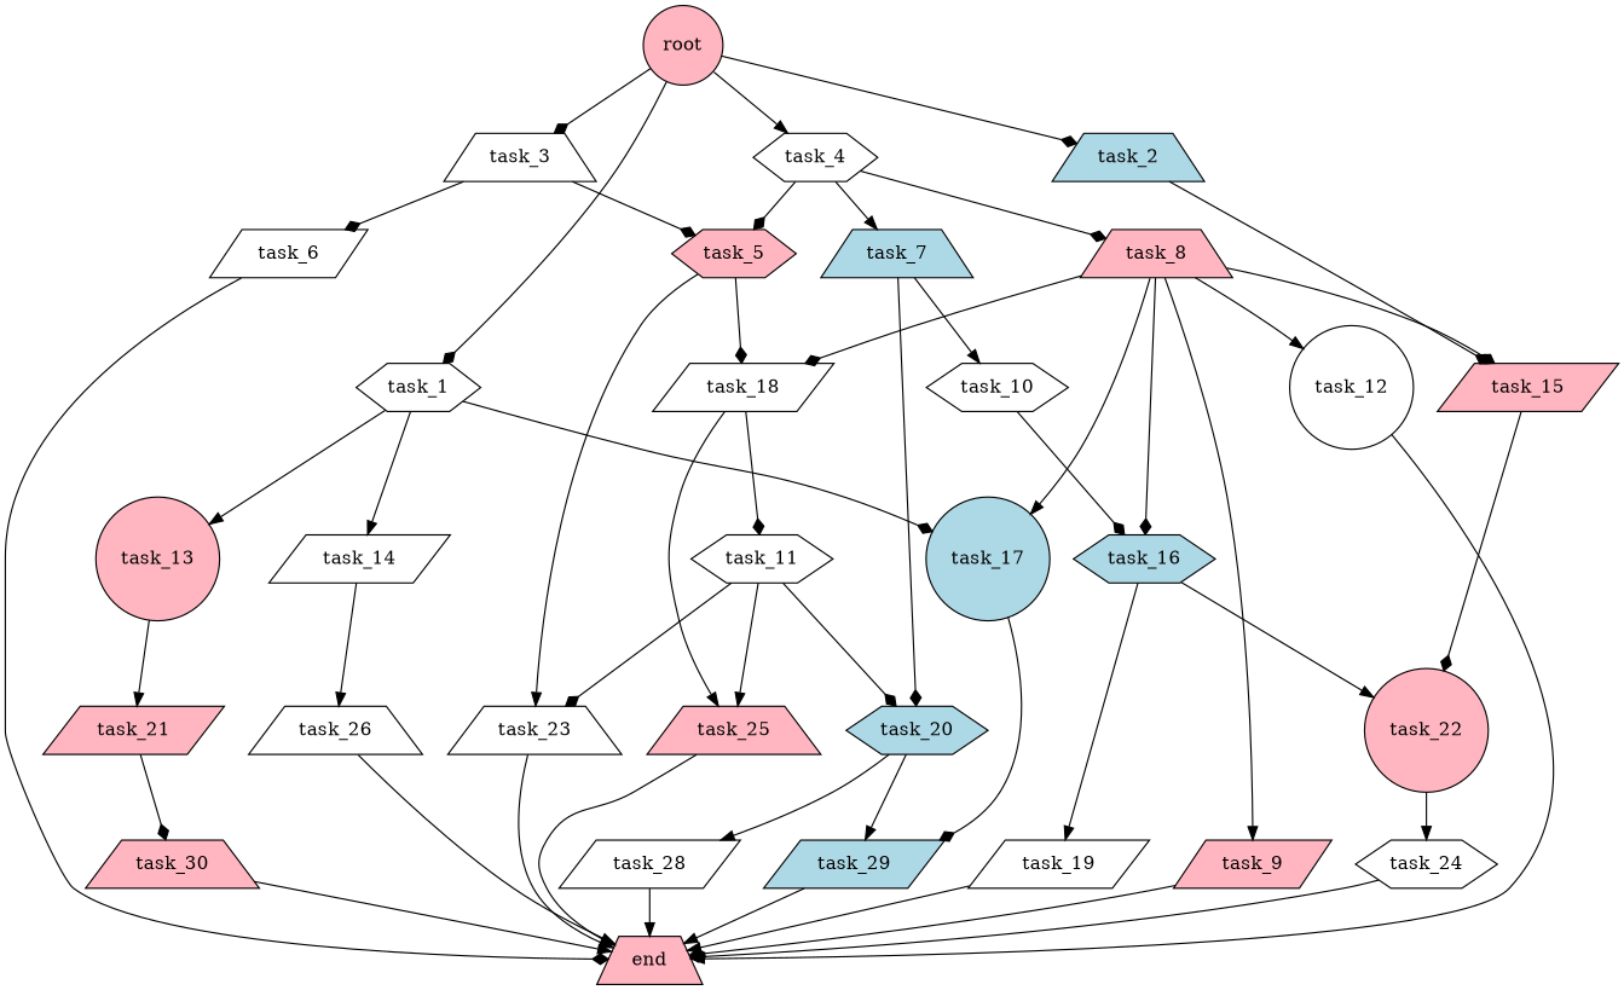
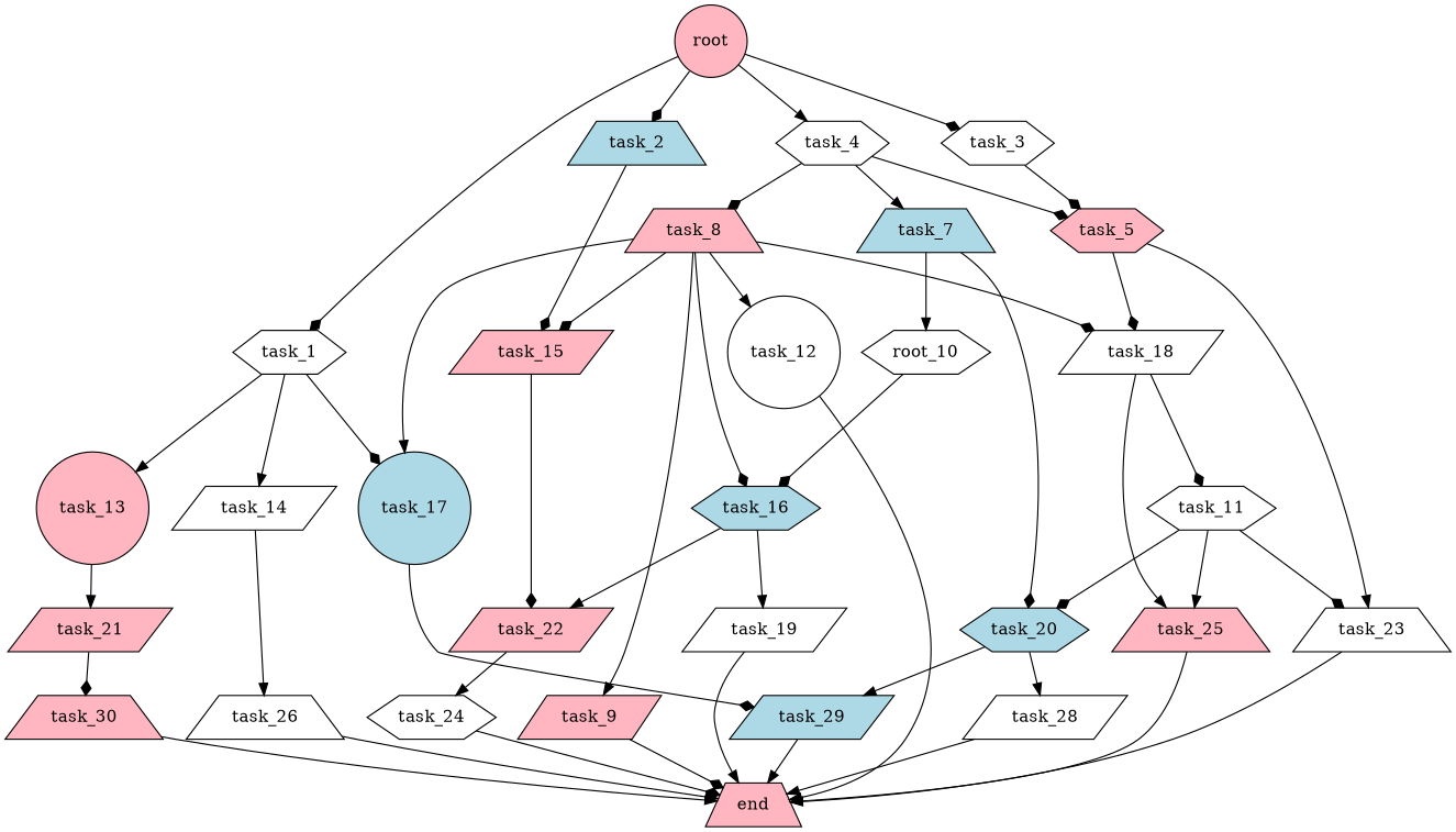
  digraph {
    node [fillcolor=white shape=parallelogram style=filled]
    edge [arrowhead=normal]
    root [fillcolor=lightpink shape=circle]
    task_1 [shape=hexagon]
    task_2 [fillcolor=lightblue shape=trapezium]
-   task_3 [shape=trapezium]
+   task_3 [shape=hexagon]
    task_4 [shape=hexagon]
    task_13 [fillcolor=lightpink shape=circle]
    task_14
    task_17 [fillcolor=lightblue shape=circle]
    task_15 [fillcolor=lightpink]
    task_5 [fillcolor=lightpink shape=hexagon]
-   task_6
    task_7 [fillcolor=lightblue shape=trapezium]
    task_8 [fillcolor=lightpink shape=trapezium]
    task_21 [fillcolor=lightpink]
    task_26 [shape=trapezium]
    task_29 [fillcolor=lightblue]
-   task_22 [fillcolor=lightpink shape=circle]
+   task_22 [fillcolor=lightpink]
    task_18
    task_23 [shape=trapezium]
    end [fillcolor=lightpink shape=trapezium]
    task_11 [shape=hexagon]
    task_20 [fillcolor=lightblue shape=hexagon]
    task_25 [fillcolor=lightpink shape=trapezium]
-   task_10 [shape=hexagon]
+   task_10 [shape=hexagon label=root_10]
    task_9 [fillcolor=lightpink]
    task_12 [shape=circle]
    task_16 [fillcolor=lightblue shape=hexagon]
    task_28
    task_19
    task_30 [fillcolor=lightpink shape=trapezium]
    task_24 [shape=hexagon]
    root -> task_1 [arrowhead=diamond]
    root -> task_2 [arrowhead=diamond]
    root -> task_3 [arrowhead=diamond]
    root -> task_4
    task_1 -> task_13
    task_1 -> task_14
    task_1 -> task_17 [arrowhead=diamond]
    task_2 -> task_15 [arrowhead=diamond]
    task_3 -> task_5 [arrowhead=diamond]
-   task_3 -> task_6 [arrowhead=diamond]
    task_4 -> task_5 [arrowhead=diamond]
    task_4 -> task_7
    task_4 -> task_8 [arrowhead=diamond]
    task_13 -> task_21
    task_14 -> task_26
    task_17 -> task_29 [arrowhead=diamond]
    task_15 -> task_22 [arrowhead=diamond]
    task_5 -> task_18 [arrowhead=diamond]
    task_5 -> task_23
-   task_6 -> end [arrowhead=diamond]
    task_7 -> task_20 [arrowhead=diamond]
    task_7 -> task_10
    task_8 -> task_17
    task_8 -> task_15 [arrowhead=diamond]
    task_8 -> task_18 [arrowhead=diamond]
    task_8 -> task_9
    task_8 -> task_12
    task_8 -> task_16 [arrowhead=diamond]
    task_21 -> task_30 [arrowhead=diamond]
    task_26 -> end
    task_29 -> end
    task_22 -> task_24
    task_18 -> task_11 [arrowhead=diamond]
    task_18 -> task_25
    task_23 -> end
    task_11 -> task_23 [arrowhead=diamond]
    task_11 -> task_20 [arrowhead=diamond]
    task_11 -> task_25
    task_20 -> task_29
    task_20 -> task_28
    task_25 -> end
    task_10 -> task_16 [arrowhead=diamond]
    task_9 -> end [arrowhead=diamond]
    task_12 -> end
    task_16 -> task_22
    task_16 -> task_19
    task_28 -> end
    task_19 -> end
    task_30 -> end
    task_24 -> end [arrowhead=diamond]
  }
